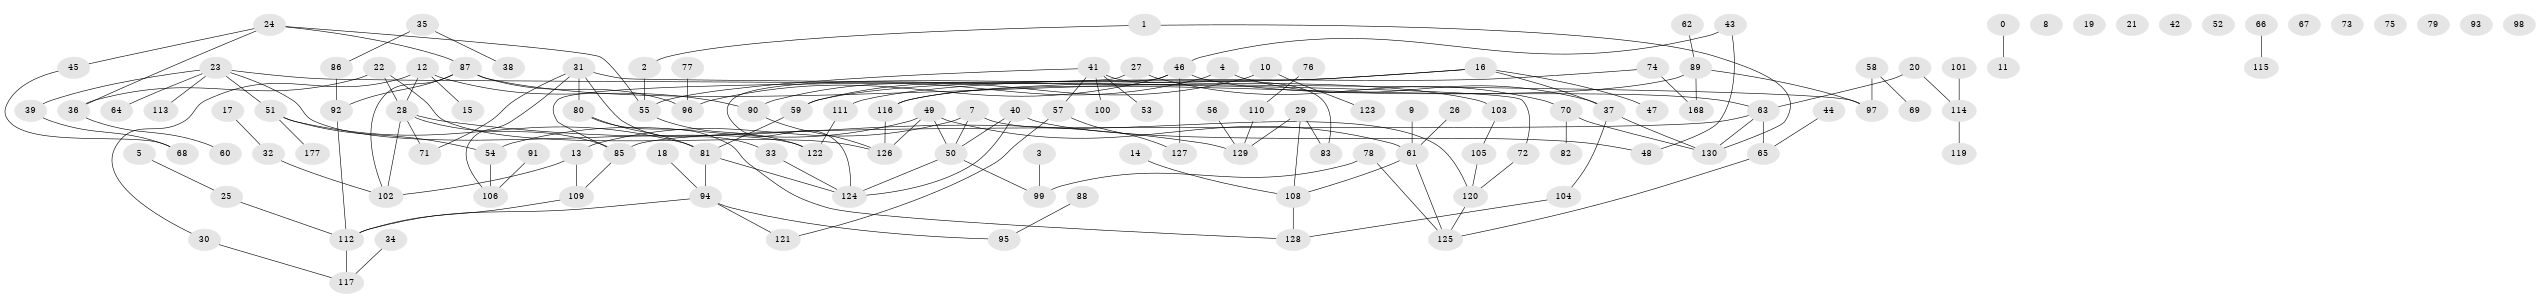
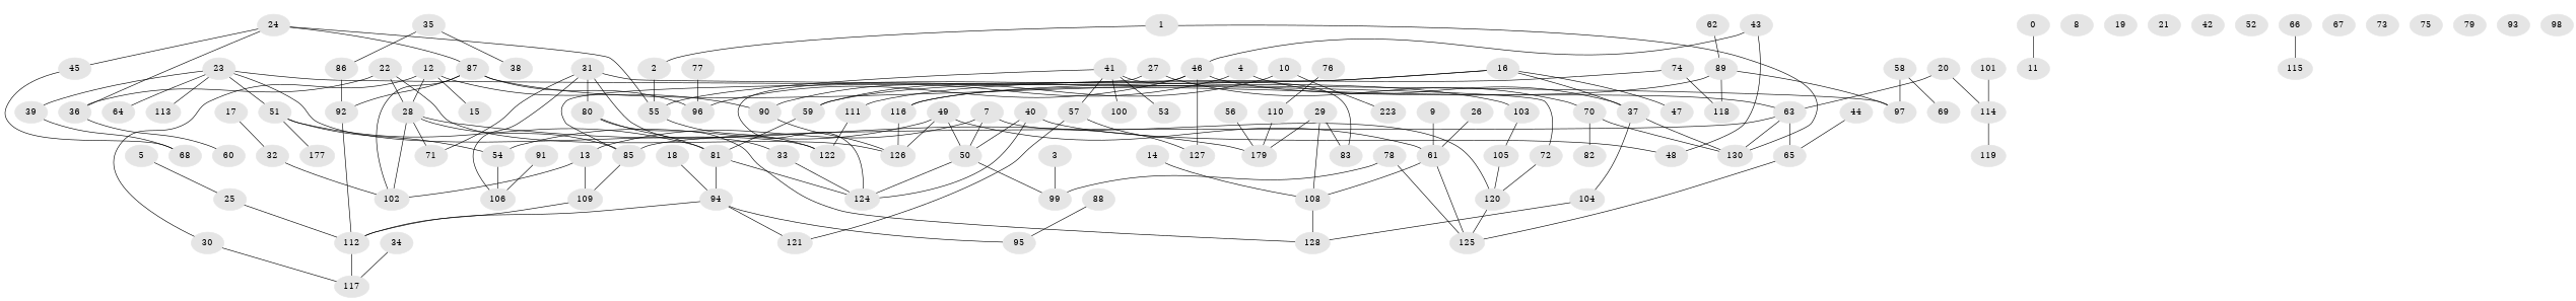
  graph {
    node [color=gray90 style=filled]
    1
    2
    130
    55
    122
    3
    99
    4
    37
    90
    104
    126
    5
    25
    112
    n16 [label=0]
    11
    7
    13
    50
    120
    102
    109
    124
    125
    8
    9
    61
    108
    10
    59
-   123
+   123 [label=223]
    81
    12
    15
    28
    30
    85
    71
-   129
+   129 [label=179]
    117
    14
    128
    16
    47
    116
    17
    32
    18
    94
    121
    95
    19
    20
    63
    114
    65
    119
    21
    22
    36
    60
    23
    39
    51
    64
    97
    113
    68
    54
    n71 [label=177]
    24
    45
    87
    96
    92
    103
    26
    27
    70
    82
    29
    83
    31
    33
    72
    80
    106
    34
    35
    38
    86
    40
    48
    41
    53
    57
    100
    127
    42
    43
    46
    44
    49
    52
    56
    58
    69
    62
    89
-   118 [label=168]
+   118
    66
    115
    67
    73
    74
    111
    75
    76
    110
    77
    78
    79
    91
    105
    88
    93
    98
    101
    1 -- 2
    1 -- 130
    2 -- 55
    55 -- 122
    3 -- 99
    4 -- 37
    4 -- 90
    37 -- 130
    37 -- 104
    90 -- 126
    104 -- 128
    5 -- 25
    25 -- 112
    112 -- 117
    n16 -- 11
    7 -- 13
    7 -- 50
    7 -- 120
    13 -- 102
    13 -- 109
    50 -- 99
    50 -- 124
    120 -- 125
    109 -- 112
    9 -- 61
    61 -- 125
    61 -- 108
    108 -- 128
    10 -- 59
    10 -- 123
    59 -- 81
    81 -- 124
    81 -- 94
    12 -- 90
    12 -- 15
    12 -- 28
    12 -- 30
    28 -- 102
    28 -- 85
    28 -- 71
    28 -- 129
    30 -- 117
    85 -- 109
    14 -- 108
    16 -- 37
    16 -- 59
    16 -- 47
    16 -- 116
    116 -- 126
    17 -- 32
    32 -- 102
    18 -- 94
    94 -- 112
    94 -- 121
    94 -- 95
    20 -- 63
    20 -- 114
    63 -- 130
    63 -- 85
    63 -- 65
    114 -- 119
    65 -- 125
    22 -- 126
    22 -- 28
    22 -- 36
    36 -- 60
    23 -- 122
    23 -- 39
    23 -- 51
    23 -- 64
    23 -- 97
    23 -- 113
    39 -- 68
    51 -- 81
    51 -- 54
    51 -- n71
    54 -- 106
    24 -- 55
    24 -- 36
    24 -- 45
    24 -- 87
    45 -- 68
    87 -- 102
    87 -- 96
    87 -- 92
    87 -- 103
    92 -- 112
    103 -- 105
    26 -- 61
    27 -- 85
    27 -- 70
    70 -- 130
    70 -- 82
    29 -- 108
    29 -- 129
    29 -- 83
    31 -- 71
    31 -- 33
    31 -- 72
    31 -- 80
    31 -- 106
    33 -- 124
    72 -- 120
    80 -- 81
    80 -- 128
    34 -- 117
    35 -- 38
    35 -- 86
    86 -- 92
    40 -- 50
    40 -- 124
    40 -- 48
    41 -- 55
    41 -- 83
    41 -- 53
    41 -- 57
    41 -- 100
    57 -- 121
    57 -- 127
    43 -- 48
    43 -- 46
    46 -- 124
    46 -- 63
    46 -- 96
    46 -- 127
    44 -- 65
    49 -- 126
    49 -- 50
    49 -- 61
    49 -- 54
    56 -- 129
    58 -- 97
    58 -- 69
    62 -- 89
    89 -- 116
    89 -- 97
    89 -- 118
    66 -- 115
    74 -- 118
    74 -- 111
    111 -- 122
    76 -- 110
    110 -- 129
    77 -- 96
    78 -- 99
    78 -- 125
    91 -- 106
    105 -- 120
    88 -- 95
    101 -- 114
  }
